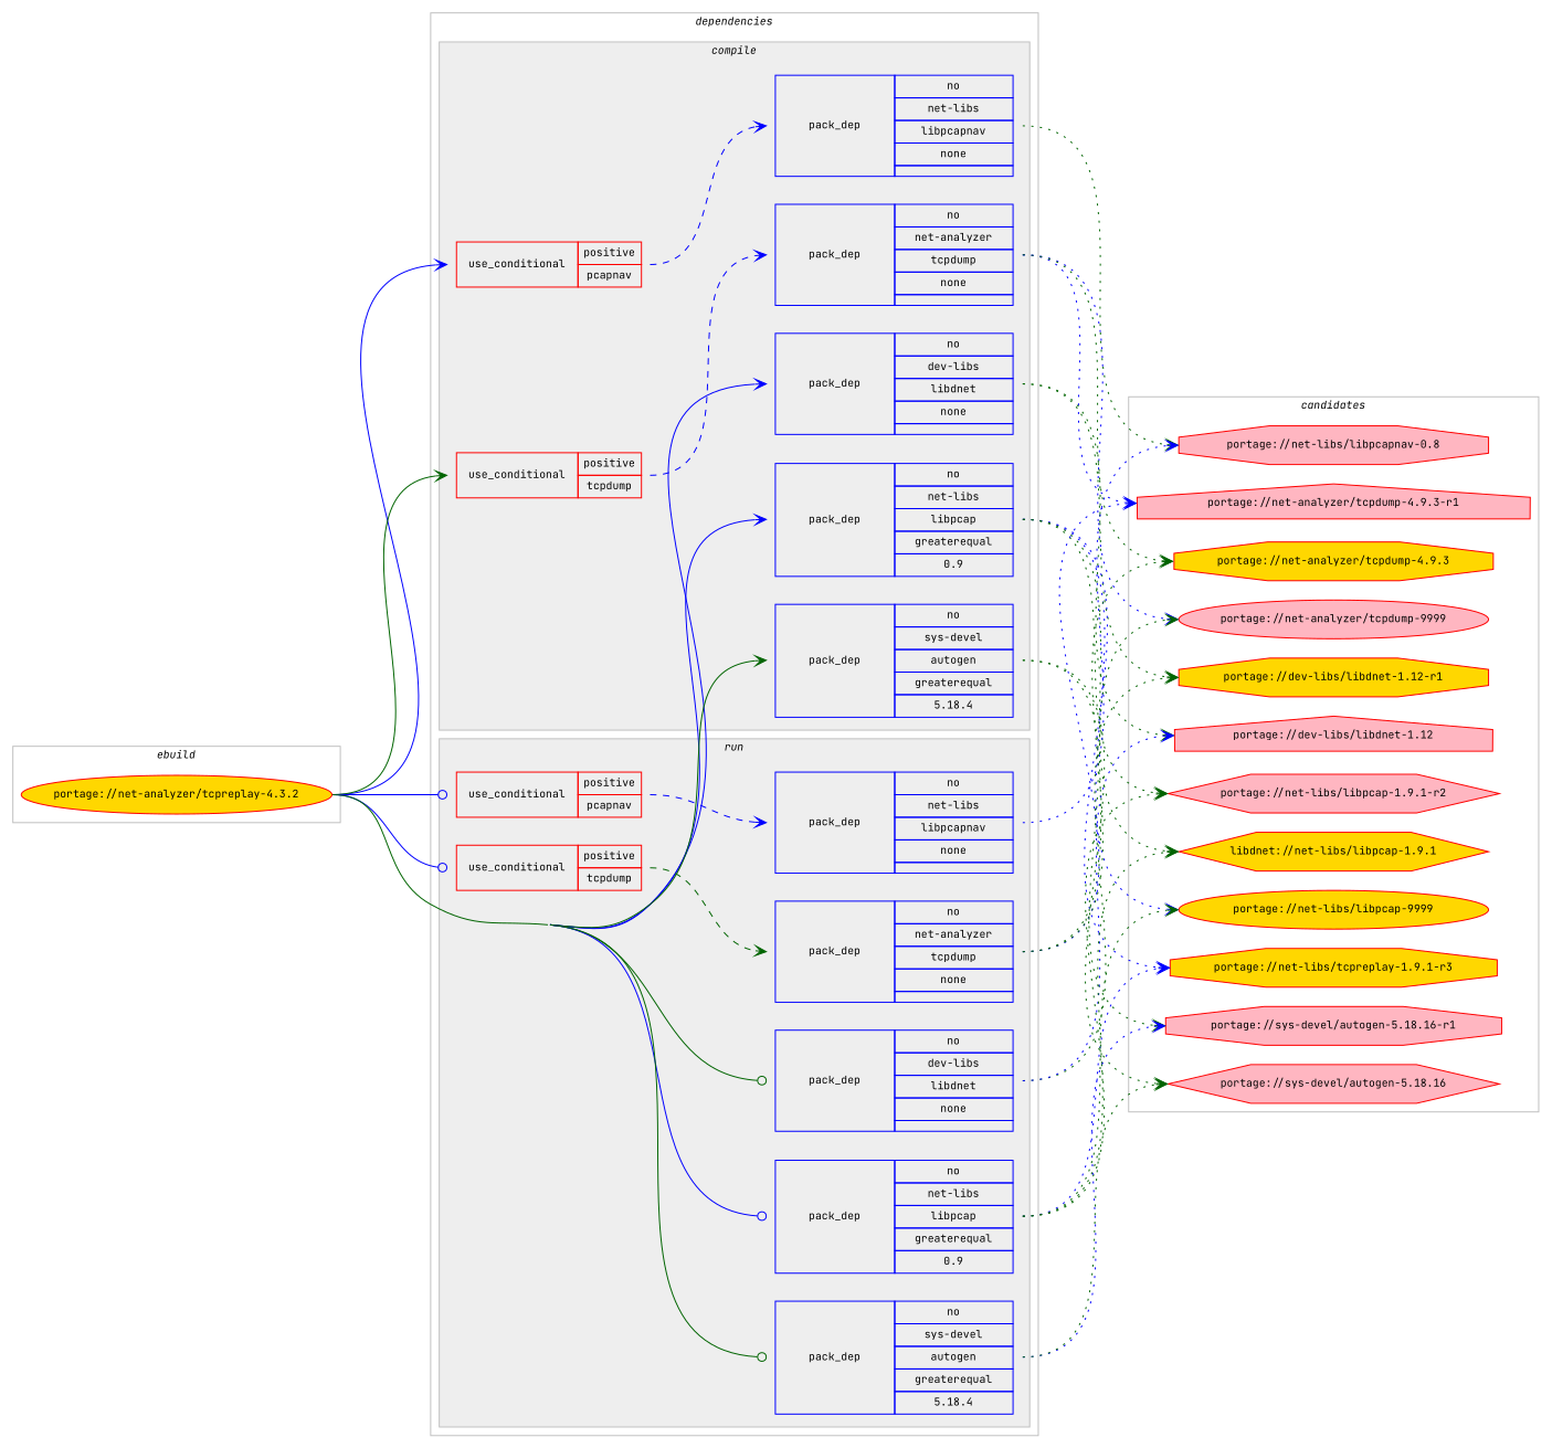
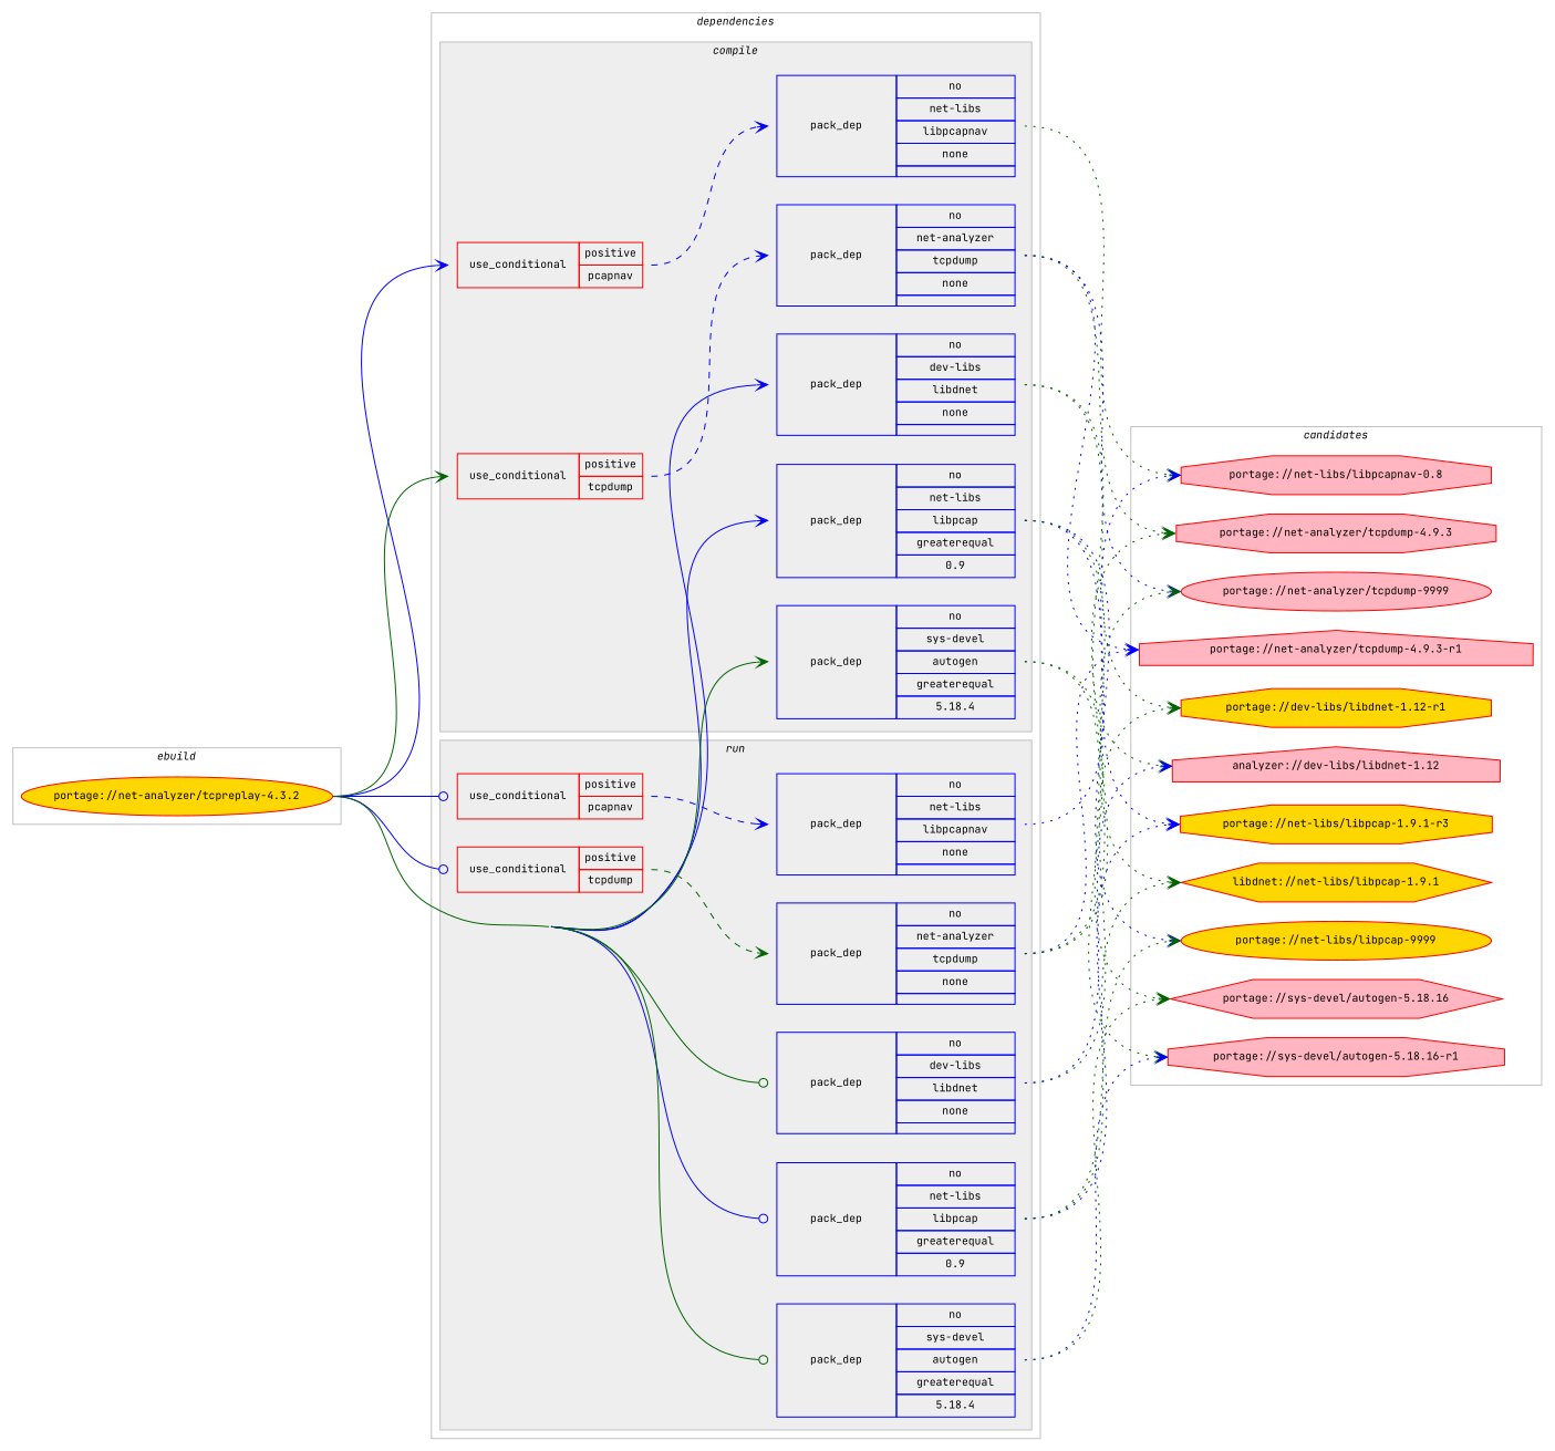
  digraph {
    compound=true
    concentrate=true
    fontname="JetBrains Mono"
    fontsize=10
    newrank=true
    rankdir=LR
    ranksep=1.5
    node [color=red fontname="JetBrains Mono" fontsize=10 shape=none]
    edge [arrowhead=vee color=darkgreen fontname="JetBrains Mono" headport=w style=dotted tailport=e weight=100]
    n1 [fillcolor=gold label="portage://net-analyzer/tcpreplay-4.3.2" shape=ellipse style=filled width=4]
    n2 [color=blue label=<<TABLE BORDER="0" CELLBORDER="1" CELLSPACING="0" CELLPADDING="4" WIDTH="220"><TR><TD ROWSPAN="6" CELLPADDING="30">pack_dep</TD></TR><TR><TD WIDTH="110">no</TD></TR><TR><TD>net-libs</TD></TR><TR><TD>libpcapnav</TD></TR><TR><TD>none</TD></TR><TR><TD></TD></TR></TABLE>>]
    n3 [label=<<TABLE BORDER="0" CELLBORDER="1" CELLSPACING="0" CELLPADDING="4"><TR><TD ROWSPAN="3" CELLPADDING="10">use_conditional</TD></TR><TR><TD>positive</TD></TR><TR><TD>pcapnav</TD></TR></TABLE>>]
    n4 [color=blue label=<<TABLE BORDER="0" CELLBORDER="1" CELLSPACING="0" CELLPADDING="4" WIDTH="220"><TR><TD ROWSPAN="6" CELLPADDING="30">pack_dep</TD></TR><TR><TD WIDTH="110">no</TD></TR><TR><TD>net-analyzer</TD></TR><TR><TD>tcpdump</TD></TR><TR><TD>none</TD></TR><TR><TD></TD></TR></TABLE>>]
    n5 [label=<<TABLE BORDER="0" CELLBORDER="1" CELLSPACING="0" CELLPADDING="4"><TR><TD ROWSPAN="3" CELLPADDING="10">use_conditional</TD></TR><TR><TD>positive</TD></TR><TR><TD>tcpdump</TD></TR></TABLE>>]
    n6 [color=blue label=<<TABLE BORDER="0" CELLBORDER="1" CELLSPACING="0" CELLPADDING="4" WIDTH="220"><TR><TD ROWSPAN="6" CELLPADDING="30">pack_dep</TD></TR><TR><TD WIDTH="110">no</TD></TR><TR><TD>dev-libs</TD></TR><TR><TD>libdnet</TD></TR><TR><TD>none</TD></TR><TR><TD></TD></TR></TABLE>>]
    n7 [color=blue label=<<TABLE BORDER="0" CELLBORDER="1" CELLSPACING="0" CELLPADDING="4" WIDTH="220"><TR><TD ROWSPAN="6" CELLPADDING="30">pack_dep</TD></TR><TR><TD WIDTH="110">no</TD></TR><TR><TD>net-libs</TD></TR><TR><TD>libpcap</TD></TR><TR><TD>greaterequal</TD></TR><TR><TD>0.9</TD></TR></TABLE>>]
    n8 [color=blue label=<<TABLE BORDER="0" CELLBORDER="1" CELLSPACING="0" CELLPADDING="4" WIDTH="220"><TR><TD ROWSPAN="6" CELLPADDING="30">pack_dep</TD></TR><TR><TD WIDTH="110">no</TD></TR><TR><TD>sys-devel</TD></TR><TR><TD>autogen</TD></TR><TR><TD>greaterequal</TD></TR><TR><TD>5.18.4</TD></TR></TABLE>>]
    n9 [color=blue label=<<TABLE BORDER="0" CELLBORDER="1" CELLSPACING="0" CELLPADDING="4" WIDTH="220"><TR><TD ROWSPAN="6" CELLPADDING="30">pack_dep</TD></TR><TR><TD WIDTH="110">no</TD></TR><TR><TD>net-libs</TD></TR><TR><TD>libpcapnav</TD></TR><TR><TD>none</TD></TR><TR><TD></TD></TR></TABLE>>]
    n10 [label=<<TABLE BORDER="0" CELLBORDER="1" CELLSPACING="0" CELLPADDING="4"><TR><TD ROWSPAN="3" CELLPADDING="10">use_conditional</TD></TR><TR><TD>positive</TD></TR><TR><TD>pcapnav</TD></TR></TABLE>>]
    n11 [color=blue label=<<TABLE BORDER="0" CELLBORDER="1" CELLSPACING="0" CELLPADDING="4" WIDTH="220"><TR><TD ROWSPAN="6" CELLPADDING="30">pack_dep</TD></TR><TR><TD WIDTH="110">no</TD></TR><TR><TD>net-analyzer</TD></TR><TR><TD>tcpdump</TD></TR><TR><TD>none</TD></TR><TR><TD></TD></TR></TABLE>>]
    n12 [label=<<TABLE BORDER="0" CELLBORDER="1" CELLSPACING="0" CELLPADDING="4"><TR><TD ROWSPAN="3" CELLPADDING="10">use_conditional</TD></TR><TR><TD>positive</TD></TR><TR><TD>tcpdump</TD></TR></TABLE>>]
    n13 [color=blue label=<<TABLE BORDER="0" CELLBORDER="1" CELLSPACING="0" CELLPADDING="4" WIDTH="220"><TR><TD ROWSPAN="6" CELLPADDING="30">pack_dep</TD></TR><TR><TD WIDTH="110">no</TD></TR><TR><TD>dev-libs</TD></TR><TR><TD>libdnet</TD></TR><TR><TD>none</TD></TR><TR><TD></TD></TR></TABLE>>]
    n14 [color=blue label=<<TABLE BORDER="0" CELLBORDER="1" CELLSPACING="0" CELLPADDING="4" WIDTH="220"><TR><TD ROWSPAN="6" CELLPADDING="30">pack_dep</TD></TR><TR><TD WIDTH="110">no</TD></TR><TR><TD>net-libs</TD></TR><TR><TD>libpcap</TD></TR><TR><TD>greaterequal</TD></TR><TR><TD>0.9</TD></TR></TABLE>>]
    n15 [color=blue label=<<TABLE BORDER="0" CELLBORDER="1" CELLSPACING="0" CELLPADDING="4" WIDTH="220"><TR><TD ROWSPAN="6" CELLPADDING="30">pack_dep</TD></TR><TR><TD WIDTH="110">no</TD></TR><TR><TD>sys-devel</TD></TR><TR><TD>autogen</TD></TR><TR><TD>greaterequal</TD></TR><TR><TD>5.18.4</TD></TR></TABLE>>]
    n16 [fillcolor=lightpink label="portage://net-libs/libpcapnav-0.8" shape=octagon style=filled width=4]
    n17 [fillcolor=lightpink label="portage://net-analyzer/tcpdump-9999" shape=ellipse style=filled width=4]
    n18 [fillcolor=lightpink label="portage://net-analyzer/tcpdump-4.9.3-r1" shape=house style=filled width=4]
-   n19 [fillcolor=gold label="portage://net-analyzer/tcpdump-4.9.3" shape=octagon style=filled width=4]
+   n19 [fillcolor=lightpink label="portage://net-analyzer/tcpdump-4.9.3" shape=octagon style=filled width=4]
    n20 [fillcolor=gold label="portage://dev-libs/libdnet-1.12-r1" shape=octagon style=filled width=4]
-   n21 [fillcolor=lightpink label="portage://dev-libs/libdnet-1.12" shape=house style=filled width=4]
+   n21 [fillcolor=lightpink label="analyzer://dev-libs/libdnet-1.12" shape=house style=filled width=4]
    n22 [fillcolor=gold label="portage://net-libs/libpcap-9999" shape=ellipse style=filled width=4]
-   n23 [fillcolor=gold label="portage://net-libs/tcpreplay-1.9.1-r3" shape=octagon style=filled width=4]
-   n24 [fillcolor=lightpink label="portage://net-libs/libpcap-1.9.1-r2" shape=hexagon style=filled width=4]
+   n23 [fillcolor=gold label="portage://net-libs/libpcap-1.9.1-r3" shape=octagon style=filled width=4]
    n25 [fillcolor=gold label="libdnet://net-libs/libpcap-1.9.1" shape=hexagon style=filled width=4]
    n26 [fillcolor=lightpink label="portage://sys-devel/autogen-5.18.16-r1" shape=octagon style=filled width=4]
    n27 [fillcolor=lightpink label="portage://sys-devel/autogen-5.18.16" shape=hexagon style=filled width=4]
    subgraph cluster_1 {
      color=gray
      label=<<i>ebuild</i>>
      rank=same
      n1
    }
    subgraph cluster_2 {
      color=gray
      label=<<i>dependencies</i>>
      subgraph cluster_3 {
        color=gray
        fillcolor="#eeeeee"
        label=<<i>compile</i>>
        style=filled
        subgraph sub_4 {
          color=gray
          fillcolor="#eeeeee"
          label=<<i>compile</i>>
          style=filled
          n3
          subgraph sub_5 {
            color=gray
            fillcolor="#eeeeee"
            label=<<i>compile</i>>
            style=filled
            n2
          }
        }
        subgraph sub_6 {
          color=gray
          fillcolor="#eeeeee"
          label=<<i>compile</i>>
          style=filled
          n5
          subgraph sub_7 {
            color=gray
            fillcolor="#eeeeee"
            label=<<i>compile</i>>
            style=filled
            n4
          }
        }
        subgraph sub_8 {
          color=gray
          fillcolor="#eeeeee"
          label=<<i>compile</i>>
          style=filled
          n6
        }
        subgraph sub_9 {
          color=gray
          fillcolor="#eeeeee"
          label=<<i>compile</i>>
          style=filled
          n7
        }
        subgraph sub_10 {
          color=gray
          fillcolor="#eeeeee"
          label=<<i>compile</i>>
          style=filled
          n8
        }
      }
      subgraph cluster_11 {
        color=gray
        fillcolor="#eeeeee"
        label=<<i>compile and run</i>>
        style=filled
      }
      subgraph cluster_12 {
        color=gray
        fillcolor="#eeeeee"
        label=<<i>run</i>>
        style=filled
        subgraph sub_13 {
          color=gray
          fillcolor="#eeeeee"
          label=<<i>run</i>>
          style=filled
          n10
          subgraph sub_14 {
            color=gray
            fillcolor="#eeeeee"
            label=<<i>run</i>>
            style=filled
            n9
          }
        }
        subgraph sub_15 {
          color=gray
          fillcolor="#eeeeee"
          label=<<i>run</i>>
          style=filled
          n12
          subgraph sub_16 {
            color=gray
            fillcolor="#eeeeee"
            label=<<i>run</i>>
            style=filled
            n11
          }
        }
        subgraph sub_17 {
          color=gray
          fillcolor="#eeeeee"
          label=<<i>run</i>>
          style=filled
          n13
        }
        subgraph sub_18 {
          color=gray
          fillcolor="#eeeeee"
          label=<<i>run</i>>
          style=filled
          n14
        }
        subgraph sub_19 {
          color=gray
          fillcolor="#eeeeee"
          label=<<i>run</i>>
          style=filled
          n15
        }
      }
    }
    subgraph cluster_20 {
      color=gray
      label=<<i>candidates</i>>
      rank=same
      subgraph sub_21 {
        color=black
        label=<<i>candidates</i>>
        nodesep=1
        rank=same
        n16
      }
      subgraph sub_22 {
        color=black
        label=<<i>candidates</i>>
        nodesep=1
        rank=same
        n17
        n18
        n19
      }
      subgraph sub_23 {
        color=black
        label=<<i>candidates</i>>
        nodesep=1
        rank=same
        n20
        n21
      }
      subgraph sub_24 {
        color=black
        label=<<i>candidates</i>>
        nodesep=1
        rank=same
        n22
        n23
-       n24
        n25
      }
      subgraph sub_25 {
        color=black
        label=<<i>candidates</i>>
        nodesep=1
        rank=same
        n26
        n27
      }
      subgraph sub_26 {
        color=black
        label=<<i>candidates</i>>
        nodesep=1
        rank=same
        n16
      }
      subgraph sub_27 {
        color=black
        label=<<i>candidates</i>>
        nodesep=1
        rank=same
        n17
        n18
        n19
      }
      subgraph sub_28 {
        color=black
        label=<<i>candidates</i>>
        nodesep=1
        rank=same
        n20
        n21
      }
      subgraph sub_29 {
        color=black
        label=<<i>candidates</i>>
        nodesep=1
        rank=same
        n22
        n23
-       n24
        n25
      }
      subgraph sub_30 {
        color=black
        label=<<i>candidates</i>>
        nodesep=1
        rank=same
        n26
        n27
      }
    }
    n1 -> n3 [color=blue style=solid weight=20]
    n1 -> n5 [style=solid weight=20]
    n1 -> n6 [color=blue style=solid weight=20]
    n1 -> n7 [color=blue style=solid weight=20]
    n1 -> n8 [style=solid weight=20]
    n1 -> n10 [arrowhead=odot color=blue style=solid weight=20]
    n1 -> n12 [arrowhead=odot color=blue style=solid weight=20]
    n1 -> n13 [arrowhead=odot style=solid weight=20]
    n1 -> n14 [arrowhead=odot color=blue style=solid weight=20]
    n1 -> n15 [arrowhead=odot style=solid weight=20]
    n2 -> n16
    n3 -> n2 [color=blue style=dashed weight=20]
    n4 -> n17 [color=blue]
    n4 -> n18 [color=blue]
    n4 -> n19
    n5 -> n4 [color=blue style=dashed weight=20]
    n6 -> n20
    n6 -> n21
    n7 -> n22 [color=blue]
    n7 -> n23 [color=blue]
-   n7 -> n24
    n7 -> n25
    n8 -> n26
    n8 -> n27
    n9 -> n16 [color=blue]
    n10 -> n9 [color=blue style=dashed weight=20]
    n11 -> n17
    n11 -> n18 [color=blue]
    n11 -> n19
    n12 -> n11 [style=dashed weight=20]
    n13 -> n20
    n13 -> n21 [color=blue]
    n14 -> n22
    n14 -> n23 [color=blue]
-   n14 -> n24
    n14 -> n25
    n15 -> n26 [color=blue]
    n15 -> n27
  }
